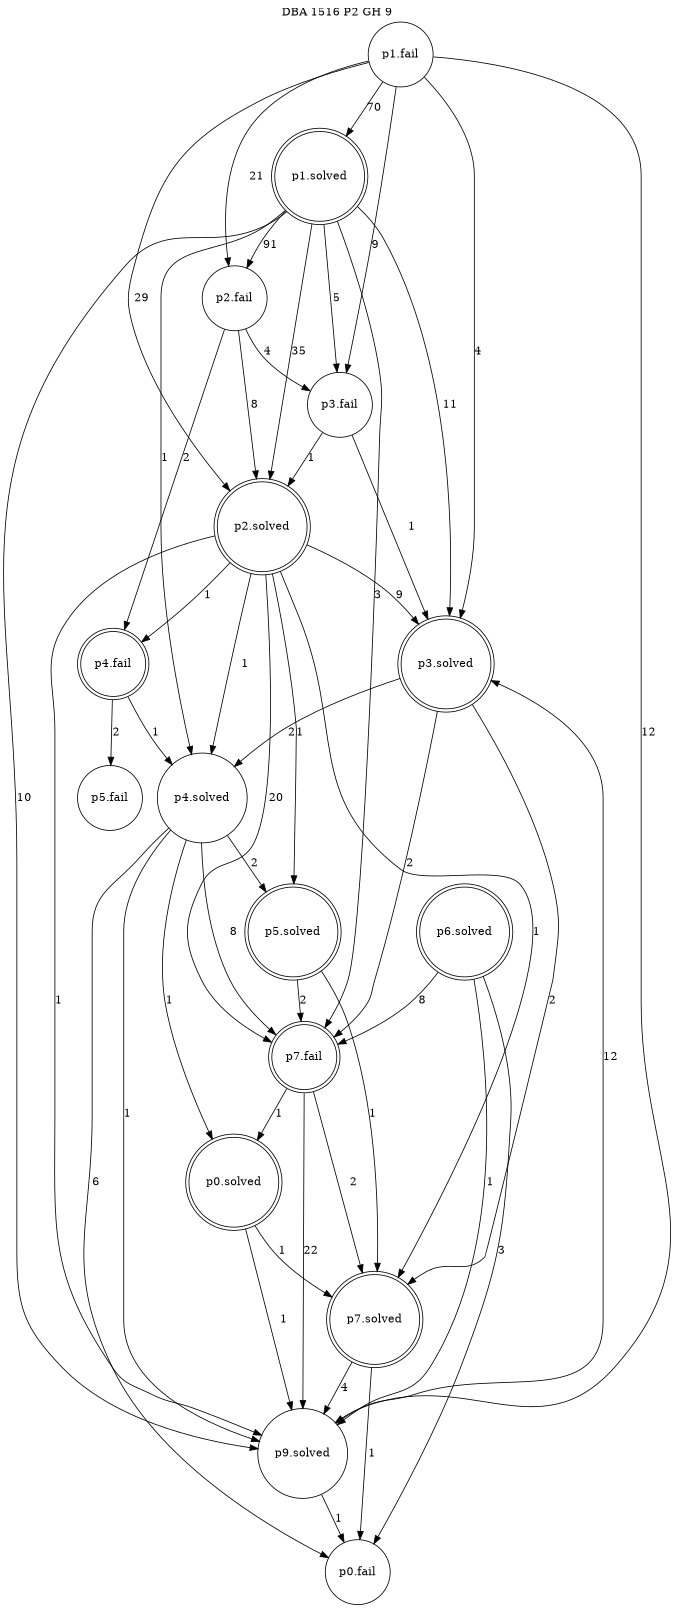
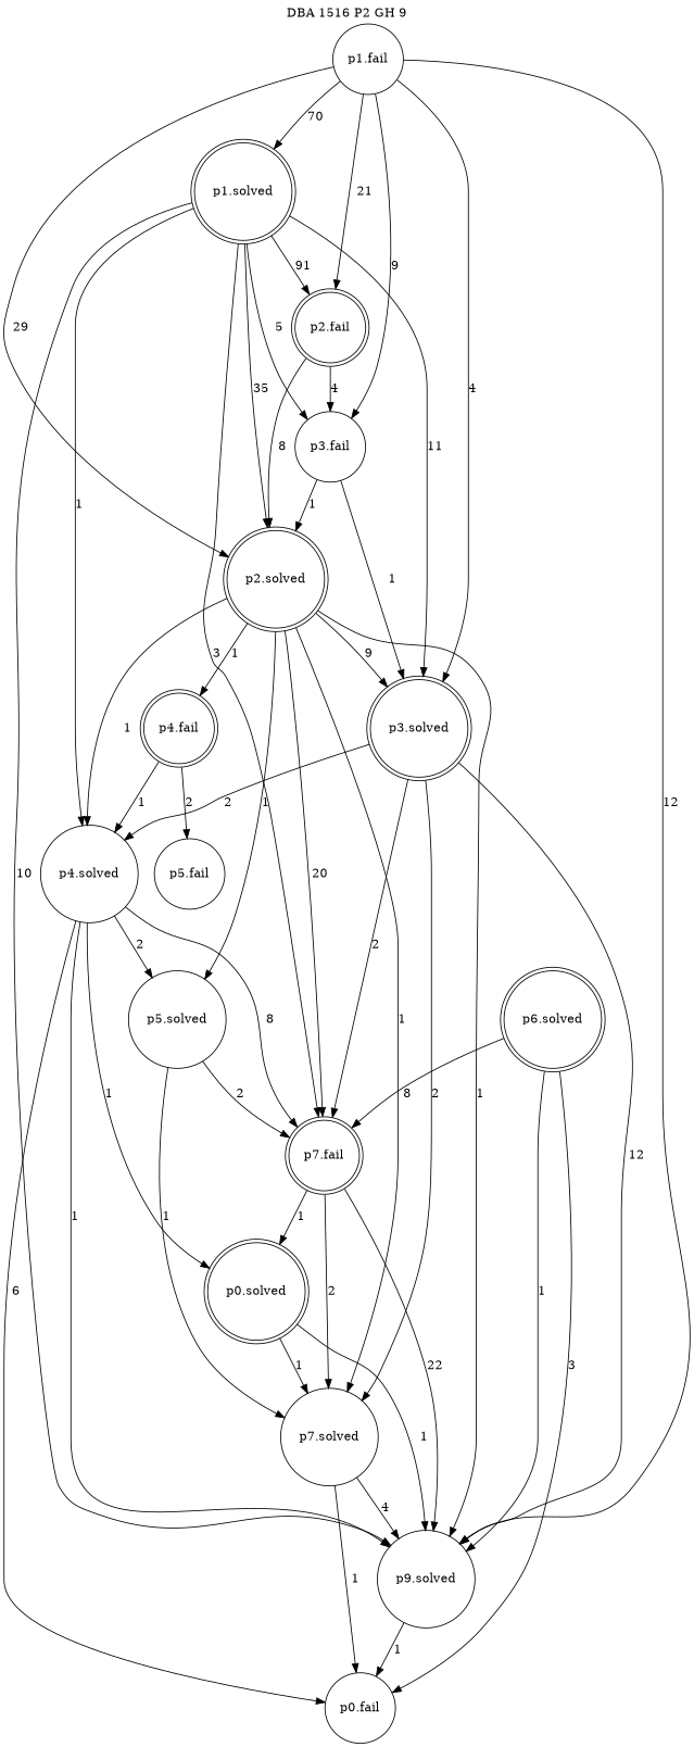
  digraph {
    label=" DBA 1516 P2 GH 9 "
    labelloc=tl
    rankdir=TB
    node [shape=doublecircle]
    n1 [label="p1.fail" shape=circle]
    n2 [label="p1.solved"]
-   n3 [label="p2.fail" shape=circle]
+   n3 [label="p2.fail"]
    n4 [label="p3.fail" shape=circle]
    n5 [label="p2.solved"]
    n6 [label="p3.solved"]
    n7 [label="p9.solved" shape=circle]
    n8 [label="p4.solved" shape=circle]
    n9 [label="p7.fail"]
    n10 [label="p4.fail"]
-   n11 [label="p5.solved"]
-   n12 [label="p7.solved"]
+   n11 [label="p5.solved" shape=circle]
+   n12 [label="p7.solved" shape=circle]
    n13 [label="p0.fail" shape=circle]
    n14 [label="p0.solved"]
    n15 [label="p5.fail" shape=circle]
    n16 [label="p6.solved"]
    n1 -> n2 [label=70]
    n1 -> n3 [label=21]
    n1 -> n4 [label=9]
    n1 -> n5 [label=29]
    n1 -> n6 [label=4]
    n1 -> n7 [label=12]
    n2 -> n3 [label=91]
    n2 -> n4 [label=5]
    n2 -> n5 [label=35]
    n2 -> n6 [label=11]
    n2 -> n7 [label=10]
    n2 -> n8 [label=1]
    n2 -> n9 [label=3]
    n3 -> n4 [label=4]
    n3 -> n5 [label=8]
-   n3 -> n10 [label=2]
    n4 -> n5 [label=1]
    n4 -> n6 [label=1]
    n5 -> n6 [label=9]
    n5 -> n7 [label=1]
    n5 -> n8 [label=1]
    n5 -> n9 [label=20]
    n5 -> n10 [label=1]
    n5 -> n11 [label=1]
    n5 -> n12 [label=1]
-   n7 -> n6 [label=12]
+   n6 -> n7 [label=12]
    n6 -> n8 [label=2]
    n6 -> n9 [label=2]
    n6 -> n12 [label=2]
    n7 -> n13 [label=1]
    n8 -> n7 [label=1]
    n8 -> n9 [label=8]
    n8 -> n11 [label=2]
    n8 -> n13 [label=6]
    n8 -> n14 [label=1]
    n9 -> n7 [label=22]
    n9 -> n12 [label=2]
    n9 -> n14 [label=1]
    n10 -> n8 [label=1]
    n10 -> n15 [label=2]
    n11 -> n9 [label=2]
    n11 -> n12 [label=1]
    n12 -> n7 [label=4]
    n12 -> n13 [label=1]
    n14 -> n7 [label=1]
    n14 -> n12 [label=1]
    n16 -> n7 [label=1]
    n16 -> n9 [label=8]
    n16 -> n13 [label=3]
  }
